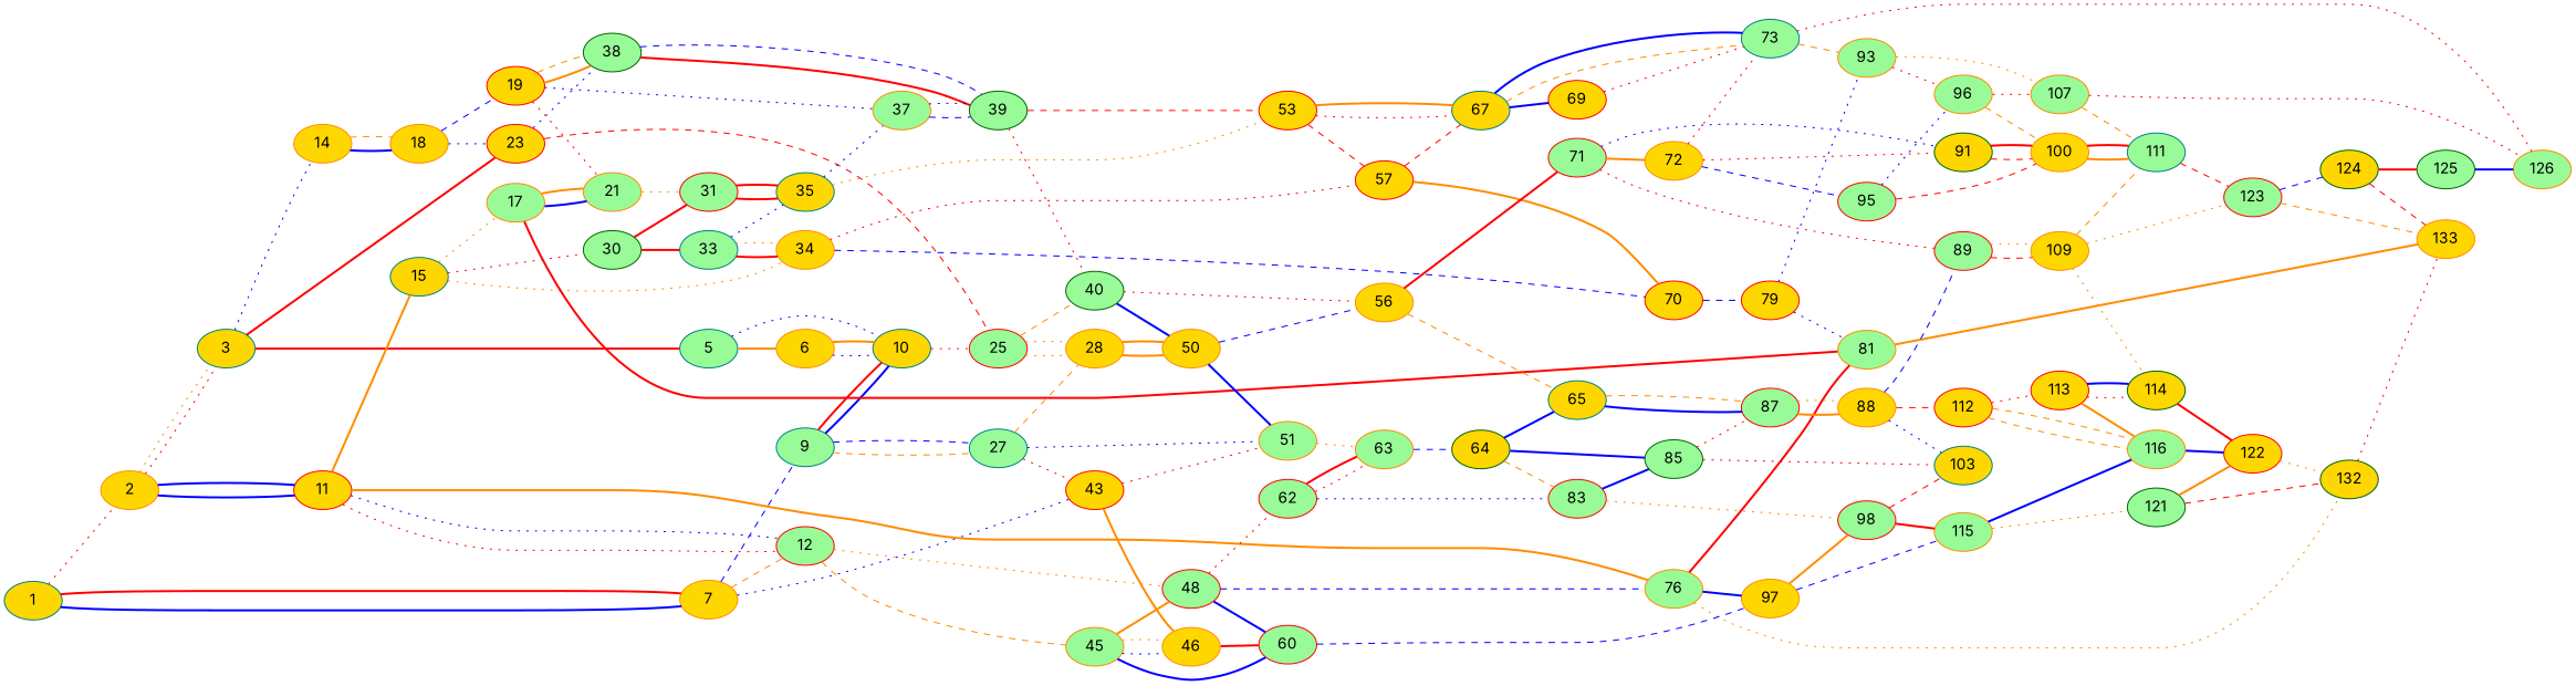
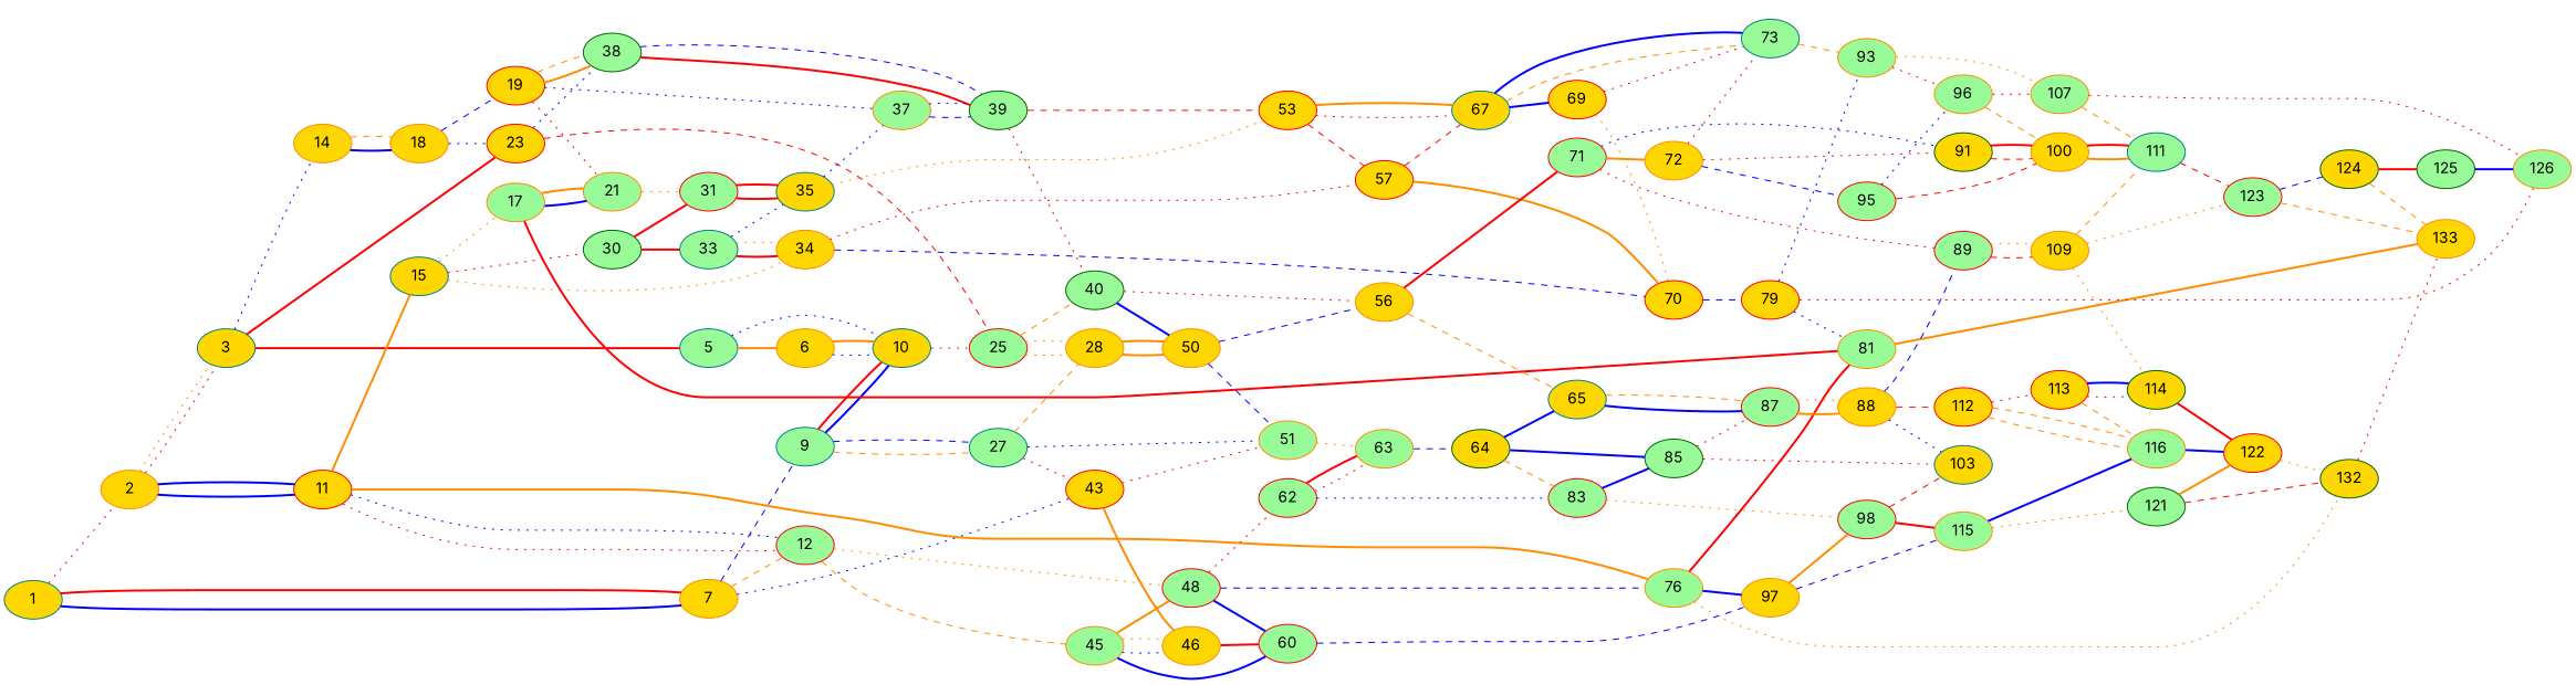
  graph {
    fontname=Inter
    rankdir=LR
    node [color=darkorange fillcolor=gold fontname=Inter style=filled]
    edge [color=red fontname=Inter style=dotted]
    1 [color=teal]
    2
    7 [super="+8"]
    3 [color=teal super="+4"]
    11 [color=red]
    9 [color=teal fillcolor=palegreen]
    12 [color=red fillcolor=palegreen super="+13"]
    43 [color=red super="+47"]
    5 [color=teal fillcolor=palegreen]
    14
    23 [color=red super="+24"]
    15 [color=teal super="+16"]
    76 [fillcolor=palegreen super="+77"]
    6
    10 [color=teal super="+22"]
    18
    25 [color=red fillcolor=palegreen super="+26"]
    38 [color=darkgreen fillcolor=palegreen]
    27 [color=teal fillcolor=palegreen super="+44"]
    45 [fillcolor=palegreen super="+49"]
    48 [color=red fillcolor=palegreen super="+74"]
    51 [fillcolor=palegreen super="+55"]
    46 [super="+61"]
    28
    40 [color=darkgreen fillcolor=palegreen super="+41"]
    17 [fillcolor=palegreen]
    30 [color=darkgreen fillcolor=palegreen super="+32"]
    34 [super="+59"]
    81 [fillcolor=palegreen]
    97 [super="+105"]
    132 [color=darkgreen super="+135"]
    60 [color=red fillcolor=palegreen super="+75"]
    62 [color=red fillcolor=palegreen]
    19 [color=red super="+20"]
    21 [fillcolor=palegreen super="+29"]
    31 [color=red fillcolor=palegreen]
    33 [color=teal fillcolor=palegreen]
    57 [color=red super="+58"]
    70 [color=red super="+78"]
    133 [super="+136"]
    37 [fillcolor=palegreen]
    39 [color=darkgreen fillcolor=palegreen super="+42"]
    35 [color=teal super="+36"]
    50 [super="+52"]
    56 [super="+66"]
    63 [fillcolor=palegreen]
    53 [color=red super="+54"]
    67 [color=teal super="+68"]
    79 [color=red super="+80"]
    65 [color=teal]
    71 [color=red fillcolor=palegreen super="+90"]
    83 [color=red fillcolor=palegreen super="+99"]
    64 [color=darkgreen super="+84"]
    69 [color=red]
    73 [color=teal fillcolor=palegreen super="+82"]
    87 [color=red fillcolor=palegreen]
    72 [super="+92"]
    89 [color=red fillcolor=palegreen]
    91 [color=darkgreen]
    98 [color=red fillcolor=palegreen super="+102"]
    115 [fillcolor=palegreen super="+117"]
    85 [color=darkgreen fillcolor=palegreen super="+86"]
    103 [color=teal]
    88 [super="+104"]
    93 [fillcolor=palegreen super="+94"]
    126 [fillcolor=palegreen super="+127"]
    95 [color=red fillcolor=palegreen]
    109 [super="+110"]
    100 [super="+101"]
    96 [fillcolor=palegreen super="+106"]
    107 [fillcolor=palegreen super="+108"]
    112 [color=red]
    113 [color=red super="+120"]
    116 [fillcolor=palegreen super="+119"]
    111 [color=teal fillcolor=palegreen super="+118"]
    114 [color=darkgreen super="+129"]
    123 [color=red fillcolor=palegreen super="+128"]
    121 [color=darkgreen fillcolor=palegreen]
    122 [color=red super="+130"]
    124 [color=darkgreen super="+134"]
    125 [color=darkgreen fillcolor=palegreen super="+131"]
    1 -- 2
    1 -- 7 [color=blue style=bold]
    1 -- 7 [style=bold]
    2 -- 3
    2 -- 3 [color=darkorange]
    2 -- 11 [color=blue style=bold]
    2 -- 11 [color=blue style=bold]
    7 -- 9 [color=blue style=dashed]
    7 -- 12 [color=darkorange style=dashed]
    7 -- 43 [color=blue]
    3 -- 5 [style=bold]
    3 -- 14 [color=blue]
    3 -- 23 [style=bold]
    11 -- 12
    11 -- 12 [color=blue]
    11 -- 15 [color=darkorange style=bold]
    11 -- 76 [color=darkorange style=bold]
    9 -- 10 [color=blue style=bold]
    9 -- 10 [style=bold]
    9 -- 27 [color=darkorange style=dashed]
    9 -- 27 [color=blue style=dashed]
    12 -- 45 [color=darkorange style=dashed]
    12 -- 48 [color=darkorange]
    43 -- 51
    43 -- 46 [color=darkorange style=bold]
    5 -- 6 [color=darkorange style=bold]
    5 -- 10 [color=blue]
    14 -- 18 [color=blue style=bold]
    14 -- 18 [color=darkorange style=dashed]
    23 -- 25 [style=dashed]
    23 -- 38 [color=blue]
    15 -- 17 [color=darkorange]
    15 -- 30
    15 -- 34 [color=darkorange]
    76 -- 81 [style=bold]
    76 -- 97 [color=blue style=bold]
    76 -- 132 [color=darkorange]
    6 -- 10 [color=blue]
    6 -- 10 [color=darkorange style=bold]
    10 -- 25
    18 -- 23 [color=blue]
    18 -- 19 [color=blue style=dashed]
    25 -- 28 [color=darkorange]
    25 -- 28 [color=darkorange]
    25 -- 40 [color=darkorange style=dashed]
    38 -- 39 [style=bold]
    38 -- 39 [color=blue style=dashed]
    27 -- 43
    27 -- 51 [color=blue]
    27 -- 28 [color=darkorange style=dashed]
    45 -- 48 [color=darkorange style=bold]
    45 -- 46 [color=blue]
    45 -- 46 [color=darkorange]
    45 -- 60 [color=blue style=bold]
    48 -- 76 [color=blue style=dashed]
    48 -- 60 [color=blue style=bold]
    48 -- 62
    51 -- 63 [color=darkorange]
    46 -- 60 [style=bold]
    28 -- 50 [color=darkorange style=bold]
    28 -- 50 [color=darkorange style=bold]
    40 -- 50 [color=blue style=bold]
    40 -- 56
    17 -- 81 [style=bold]
    17 -- 21 [color=blue style=bold]
    17 -- 21 [color=darkorange style=bold]
    30 -- 31 [style=bold]
    30 -- 33 [style=bold]
    34 -- 57
    34 -- 70 [color=blue style=dashed]
    81 -- 133 [color=darkorange style=bold]
    97 -- 98 [color=darkorange style=bold]
    97 -- 115 [color=blue style=dashed]
    132 -- 133
    60 -- 97 [color=blue style=dashed]
    62 -- 63
    62 -- 63 [style=bold]
    62 -- 83 [color=blue]
    19 -- 38 [color=darkorange style=bold]
    19 -- 38 [color=darkorange style=dashed]
    19 -- 21
    19 -- 37 [color=blue]
    21 -- 31 [color=darkorange]
    31 -- 35 [style=bold]
    31 -- 35 [style=bold]
    33 -- 34 [style=bold]
    33 -- 34 [color=darkorange]
    33 -- 35 [color=blue]
    57 -- 70 [color=darkorange style=bold]
    57 -- 67 [style=dashed]
    70 -- 79 [color=blue style=dashed]
    37 -- 39 [color=blue style=dashed]
    37 -- 39 [color=blue]
    39 -- 40
    39 -- 53 [style=dashed]
    35 -- 37 [color=blue]
    35 -- 53 [color=darkorange]
-   50 -- 51 [color=blue style=bold]
+   50 -- 51 [color=blue style=dashed]
    50 -- 56 [color=blue style=dashed]
    56 -- 65 [color=darkorange style=dashed]
    56 -- 71 [style=bold]
    63 -- 64 [color=blue style=dashed]
    53 -- 57 [style=dashed]
    53 -- 67
    53 -- 67 [color=darkorange style=bold]
    67 -- 69 [color=blue style=bold]
    67 -- 73 [color=darkorange style=dashed]
    67 -- 73 [color=blue style=bold]
    79 -- 81 [color=blue]
    79 -- 93 [color=blue]
-   73 -- 126
+   79 -- 126
    65 -- 87 [color=blue style=bold]
    65 -- 87 [color=darkorange style=dashed]
    71 -- 72 [color=darkorange style=bold]
    71 -- 89
    71 -- 91 [color=blue]
    83 -- 98 [color=darkorange]
    83 -- 85 [color=blue style=bold]
    64 -- 65 [color=blue style=bold]
    64 -- 83 [color=darkorange style=dashed]
    64 -- 85 [color=blue style=bold]
+   69 -- 70 [color=darkorange]
    69 -- 73
    73 -- 93 [color=darkorange style=dashed]
    87 -- 88 [color=darkorange style=bold]
    87 -- 88 [color=darkorange]
    72 -- 73
    72 -- 91
    72 -- 95 [color=blue style=dashed]
    89 -- 109 [style=dashed]
    89 -- 109 [color=darkorange]
    91 -- 100 [style=dashed]
    91 -- 100 [style=bold]
    98 -- 115 [style=bold]
    98 -- 103 [style=dashed]
    115 -- 116 [color=blue style=bold]
    115 -- 121 [color=darkorange]
    85 -- 87
    85 -- 103
    88 -- 89 [color=blue style=dashed]
    88 -- 103 [color=blue]
    88 -- 112 [style=dashed]
    93 -- 96
    93 -- 107 [color=darkorange]
    95 -- 100 [style=dashed]
    95 -- 96 [color=blue]
    109 -- 111 [color=darkorange style=dashed]
    109 -- 114 [color=darkorange]
    109 -- 123 [color=darkorange]
    100 -- 111 [color=darkorange style=bold]
    100 -- 111 [style=bold]
    96 -- 100 [color=darkorange style=dashed]
    96 -- 107
    107 -- 126
    107 -- 111 [color=darkorange style=dashed]
    112 -- 113
    112 -- 116 [color=darkorange style=dashed]
    112 -- 116 [color=darkorange style=dashed]
-   113 -- 116 [color=darkorange style=bold]
+   113 -- 116 [color=darkorange style=dashed]
    113 -- 114 [weight=2]
    113 -- 114 [color=blue style=bold]
    116 -- 122 [color=blue style=bold]
    111 -- 123 [style=dashed]
    114 -- 122 [style=bold]
    123 -- 133 [color=darkorange style=dashed]
    123 -- 124 [color=blue style=dashed]
    121 -- 132 [style=dashed]
    121 -- 122 [color=darkorange style=bold]
    122 -- 132 [color=darkorange]
-   124 -- 133 [style=dashed]
+   124 -- 133 [color=darkorange style=dashed]
    124 -- 125 [style=bold weight=2]
    125 -- 126 [color=blue style=bold weight=2]
  }
